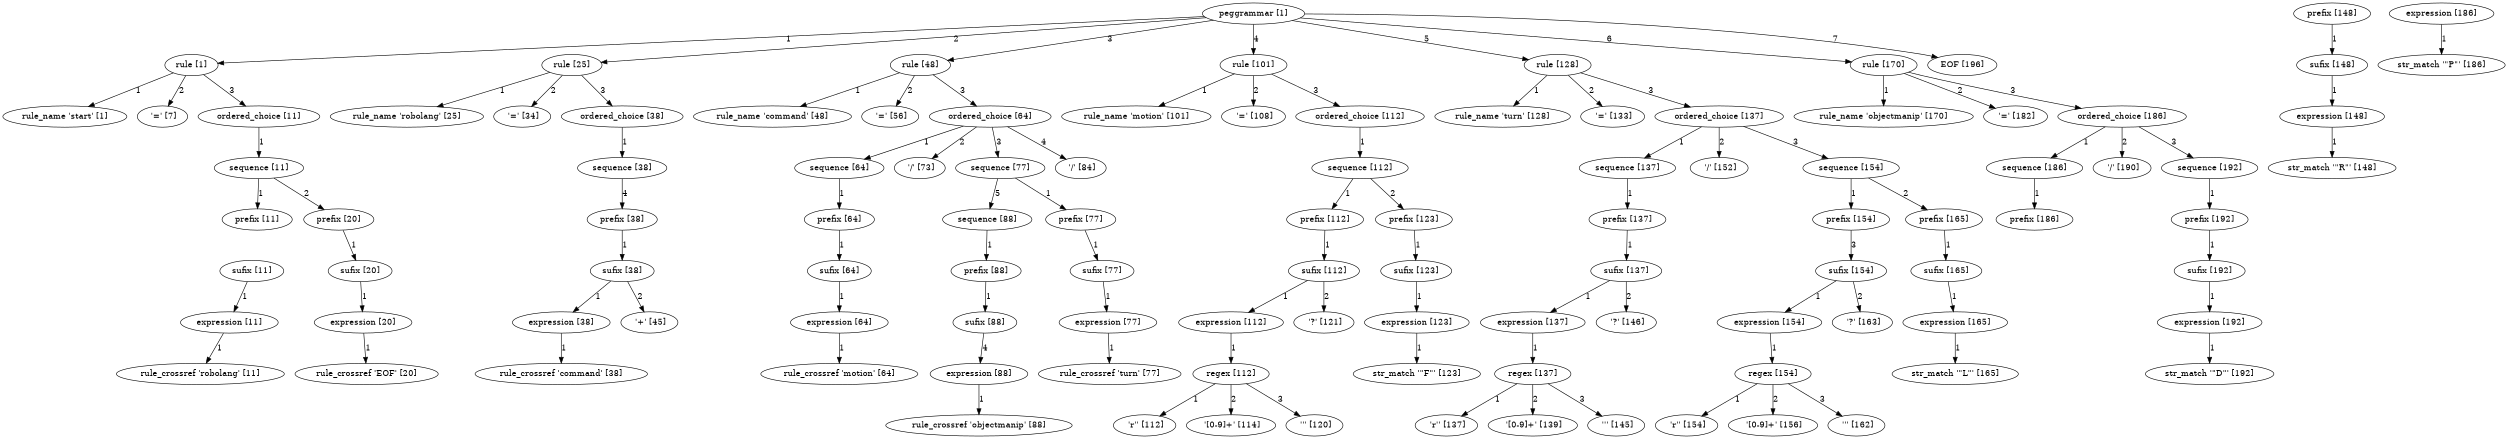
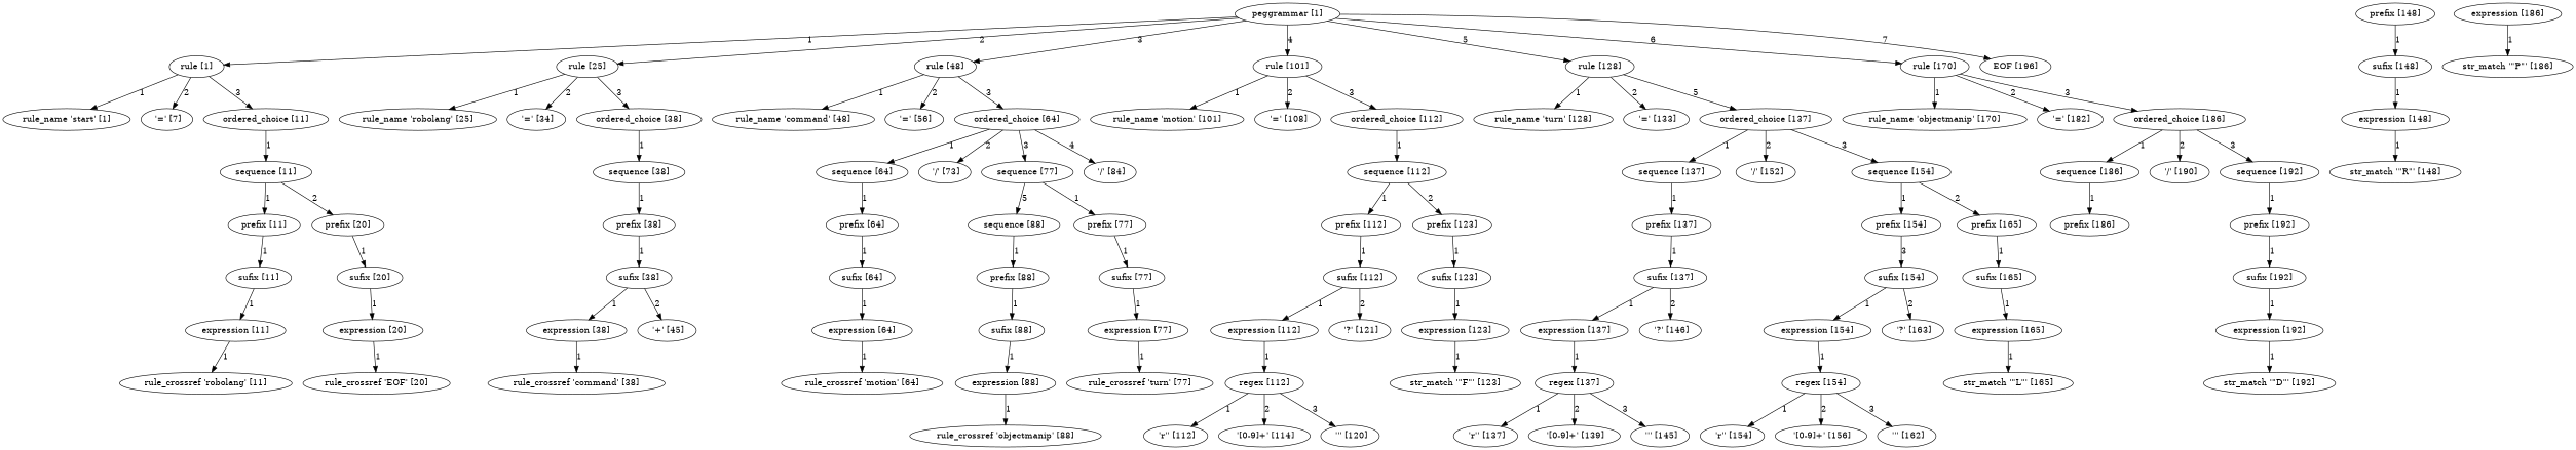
  digraph {
    n1 [label="peggrammar [1]"]
    n2 [label="rule [1]"]
    n3 [label="rule [25]"]
    n4 [label="rule [48]"]
    n5 [label="rule [101]"]
    n6 [label="rule [128]"]
    n7 [label="rule [170]"]
    n8 [label="EOF [196]"]
    n9 [label="rule_name 'start' [1]"]
    n10 [label=" '=' [7]"]
    n11 [label="ordered_choice [11]"]
    n12 [label="rule_name 'robolang' [25]"]
    n13 [label=" '=' [34]"]
    n14 [label="ordered_choice [38]"]
    n15 [label="rule_name 'command' [48]"]
    n16 [label=" '=' [56]"]
    n17 [label="ordered_choice [64]"]
    n18 [label="rule_name 'motion' [101]"]
    n19 [label=" '=' [108]"]
    n20 [label="ordered_choice [112]"]
    n21 [label="rule_name 'turn' [128]"]
    n22 [label=" '=' [133]"]
    n23 [label="ordered_choice [137]"]
    n24 [label="rule_name 'objectmanip' [170]"]
    n25 [label=" '=' [182]"]
    n26 [label="ordered_choice [186]"]
    n27 [label="sequence [11]"]
    n28 [label="prefix [11]"]
    n29 [label="prefix [20]"]
    n30 [label="sufix [11]"]
    n31 [label="sufix [20]"]
    n32 [label="expression [11]"]
    n33 [label="rule_crossref 'robolang' [11]"]
    n34 [label="expression [20]"]
    n35 [label="rule_crossref 'EOF' [20]"]
    n36 [label="sequence [38]"]
    n37 [label="prefix [38]"]
    n38 [label="sufix [38]"]
    n39 [label="expression [38]"]
    n40 [label=" '+' [45]"]
    n41 [label="rule_crossref 'command' [38]"]
    n42 [label="sequence [64]"]
    n43 [label=" '/' [73]"]
    n44 [label="sequence [77]"]
    n45 [label=" '/' [84]"]
    n46 [label="prefix [64]"]
    n47 [label="sequence [88]"]
    n48 [label="prefix [77]"]
    n49 [label="prefix [88]"]
    n50 [label="sufix [64]"]
    n51 [label="expression [64]"]
    n52 [label="rule_crossref 'motion' [64]"]
    n53 [label="sufix [77]"]
    n54 [label="expression [77]"]
    n55 [label="rule_crossref 'turn' [77]"]
    n56 [label="sufix [88]"]
    n57 [label="expression [88]"]
    n58 [label="rule_crossref 'objectmanip' [88]"]
    n59 [label="sequence [112]"]
    n60 [label="prefix [112]"]
    n61 [label="prefix [123]"]
    n62 [label="sufix [112]"]
    n63 [label="sufix [123]"]
    n64 [label="expression [112]"]
    n65 [label=" '?' [121]"]
    n66 [label="regex [112]"]
    n67 [label=" 'r'' [112]"]
    n68 [label=" '[0-9]+' [114]"]
    n69 [label=" ''' [120]"]
    n70 [label="expression [123]"]
    n71 [label="str_match '\"F\"' [123]"]
    n72 [label="sequence [137]"]
    n73 [label=" '/' [152]"]
    n74 [label="sequence [154]"]
    n75 [label="prefix [137]"]
    n76 [label="prefix [154]"]
    n77 [label="prefix [165]"]
    n78 [label="sufix [137]"]
    n79 [label="prefix [148]"]
    n80 [label="sufix [148]"]
    n81 [label="expression [137]"]
    n82 [label=" '?' [146]"]
    n83 [label="regex [137]"]
    n84 [label=" 'r'' [137]"]
    n85 [label=" '[0-9]+' [139]"]
    n86 [label=" ''' [145]"]
    n87 [label="expression [148]"]
    n88 [label="str_match '\"R\"' [148]"]
    n89 [label="sufix [154]"]
    n90 [label="sufix [165]"]
    n91 [label="expression [154]"]
    n92 [label=" '?' [163]"]
    n93 [label="regex [154]"]
    n94 [label=" 'r'' [154]"]
    n95 [label=" '[0-9]+' [156]"]
    n96 [label=" ''' [162]"]
    n97 [label="expression [165]"]
    n98 [label="str_match '\"L\"' [165]"]
    n99 [label="sequence [186]"]
    n100 [label=" '/' [190]"]
    n101 [label="sequence [192]"]
    n102 [label="prefix [186]"]
    n103 [label="prefix [192]"]
    n104 [label="expression [186]"]
    n105 [label="str_match '\"P\"' [186]"]
    n106 [label="sufix [192]"]
    n107 [label="expression [192]"]
    n108 [label="str_match '\"D\"' [192]"]
    n1 -> n2 [label=1]
    n1 -> n3 [label=2]
    n1 -> n4 [label=3]
    n1 -> n5 [label=4]
    n1 -> n6 [label=5]
    n1 -> n7 [label=6]
    n1 -> n8 [label=7]
    n2 -> n9 [label=1]
    n2 -> n10 [label=2]
    n2 -> n11 [label=3]
    n3 -> n12 [label=1]
    n3 -> n13 [label=2]
    n3 -> n14 [label=3]
    n4 -> n15 [label=1]
    n4 -> n16 [label=2]
    n4 -> n17 [label=3]
    n5 -> n18 [label=1]
    n5 -> n19 [label=2]
    n5 -> n20 [label=3]
    n6 -> n21 [label=1]
    n6 -> n22 [label=2]
-   n6 -> n23 [label=3]
+   n6 -> n23 [label=5]
    n7 -> n24 [label=1]
    n7 -> n25 [label=2]
    n7 -> n26 [label=3]
    n11 -> n27 [label=1]
    n14 -> n36 [label=1]
    n17 -> n42 [label=1]
    n17 -> n43 [label=2]
    n17 -> n44 [label=3]
    n17 -> n45 [label=4]
    n20 -> n59 [label=1]
    n23 -> n72 [label=1]
    n23 -> n73 [label=2]
    n23 -> n74 [label=3]
    n26 -> n99 [label=1]
    n26 -> n100 [label=2]
    n26 -> n101 [label=3]
    n27 -> n28 [label=1]
    n27 -> n29 [label=2]
+   n28 -> n30 [label=1]
    n29 -> n31 [label=1]
    n30 -> n32 [label=1]
    n31 -> n34 [label=1]
    n32 -> n33 [label=1]
    n34 -> n35 [label=1]
-   n36 -> n37 [label=4]
+   n36 -> n37 [label=1]
    n37 -> n38 [label=1]
    n38 -> n39 [label=1]
    n38 -> n40 [label=2]
    n39 -> n41 [label=1]
    n42 -> n46 [label=1]
    n44 -> n47 [label=5]
    n44 -> n48 [label=1]
    n46 -> n50 [label=1]
    n47 -> n49 [label=1]
    n48 -> n53 [label=1]
    n49 -> n56 [label=1]
    n50 -> n51 [label=1]
    n51 -> n52 [label=1]
    n53 -> n54 [label=1]
    n54 -> n55 [label=1]
-   n56 -> n57 [label=4]
+   n56 -> n57 [label=1]
    n57 -> n58 [label=1]
    n59 -> n60 [label=1]
    n59 -> n61 [label=2]
    n60 -> n62 [label=1]
    n61 -> n63 [label=1]
    n62 -> n64 [label=1]
    n62 -> n65 [label=2]
    n63 -> n70 [label=1]
    n64 -> n66 [label=1]
    n66 -> n67 [label=1]
    n66 -> n68 [label=2]
    n66 -> n69 [label=3]
    n70 -> n71 [label=1]
    n72 -> n75 [label=1]
    n74 -> n76 [label=1]
    n74 -> n77 [label=2]
    n75 -> n78 [label=1]
    n76 -> n89 [label=3]
    n77 -> n90 [label=1]
    n78 -> n81 [label=1]
    n78 -> n82 [label=2]
    n79 -> n80 [label=1]
    n80 -> n87 [label=1]
    n81 -> n83 [label=1]
    n83 -> n84 [label=1]
    n83 -> n85 [label=2]
    n83 -> n86 [label=3]
    n87 -> n88 [label=1]
    n89 -> n91 [label=1]
    n89 -> n92 [label=2]
    n90 -> n97 [label=1]
    n91 -> n93 [label=1]
    n93 -> n94 [label=1]
    n93 -> n95 [label=2]
    n93 -> n96 [label=3]
    n97 -> n98 [label=1]
    n99 -> n102 [label=1]
    n101 -> n103 [label=1]
    n103 -> n106 [label=1]
    n104 -> n105 [label=1]
    n106 -> n107 [label=1]
    n107 -> n108 [label=1]
  }
